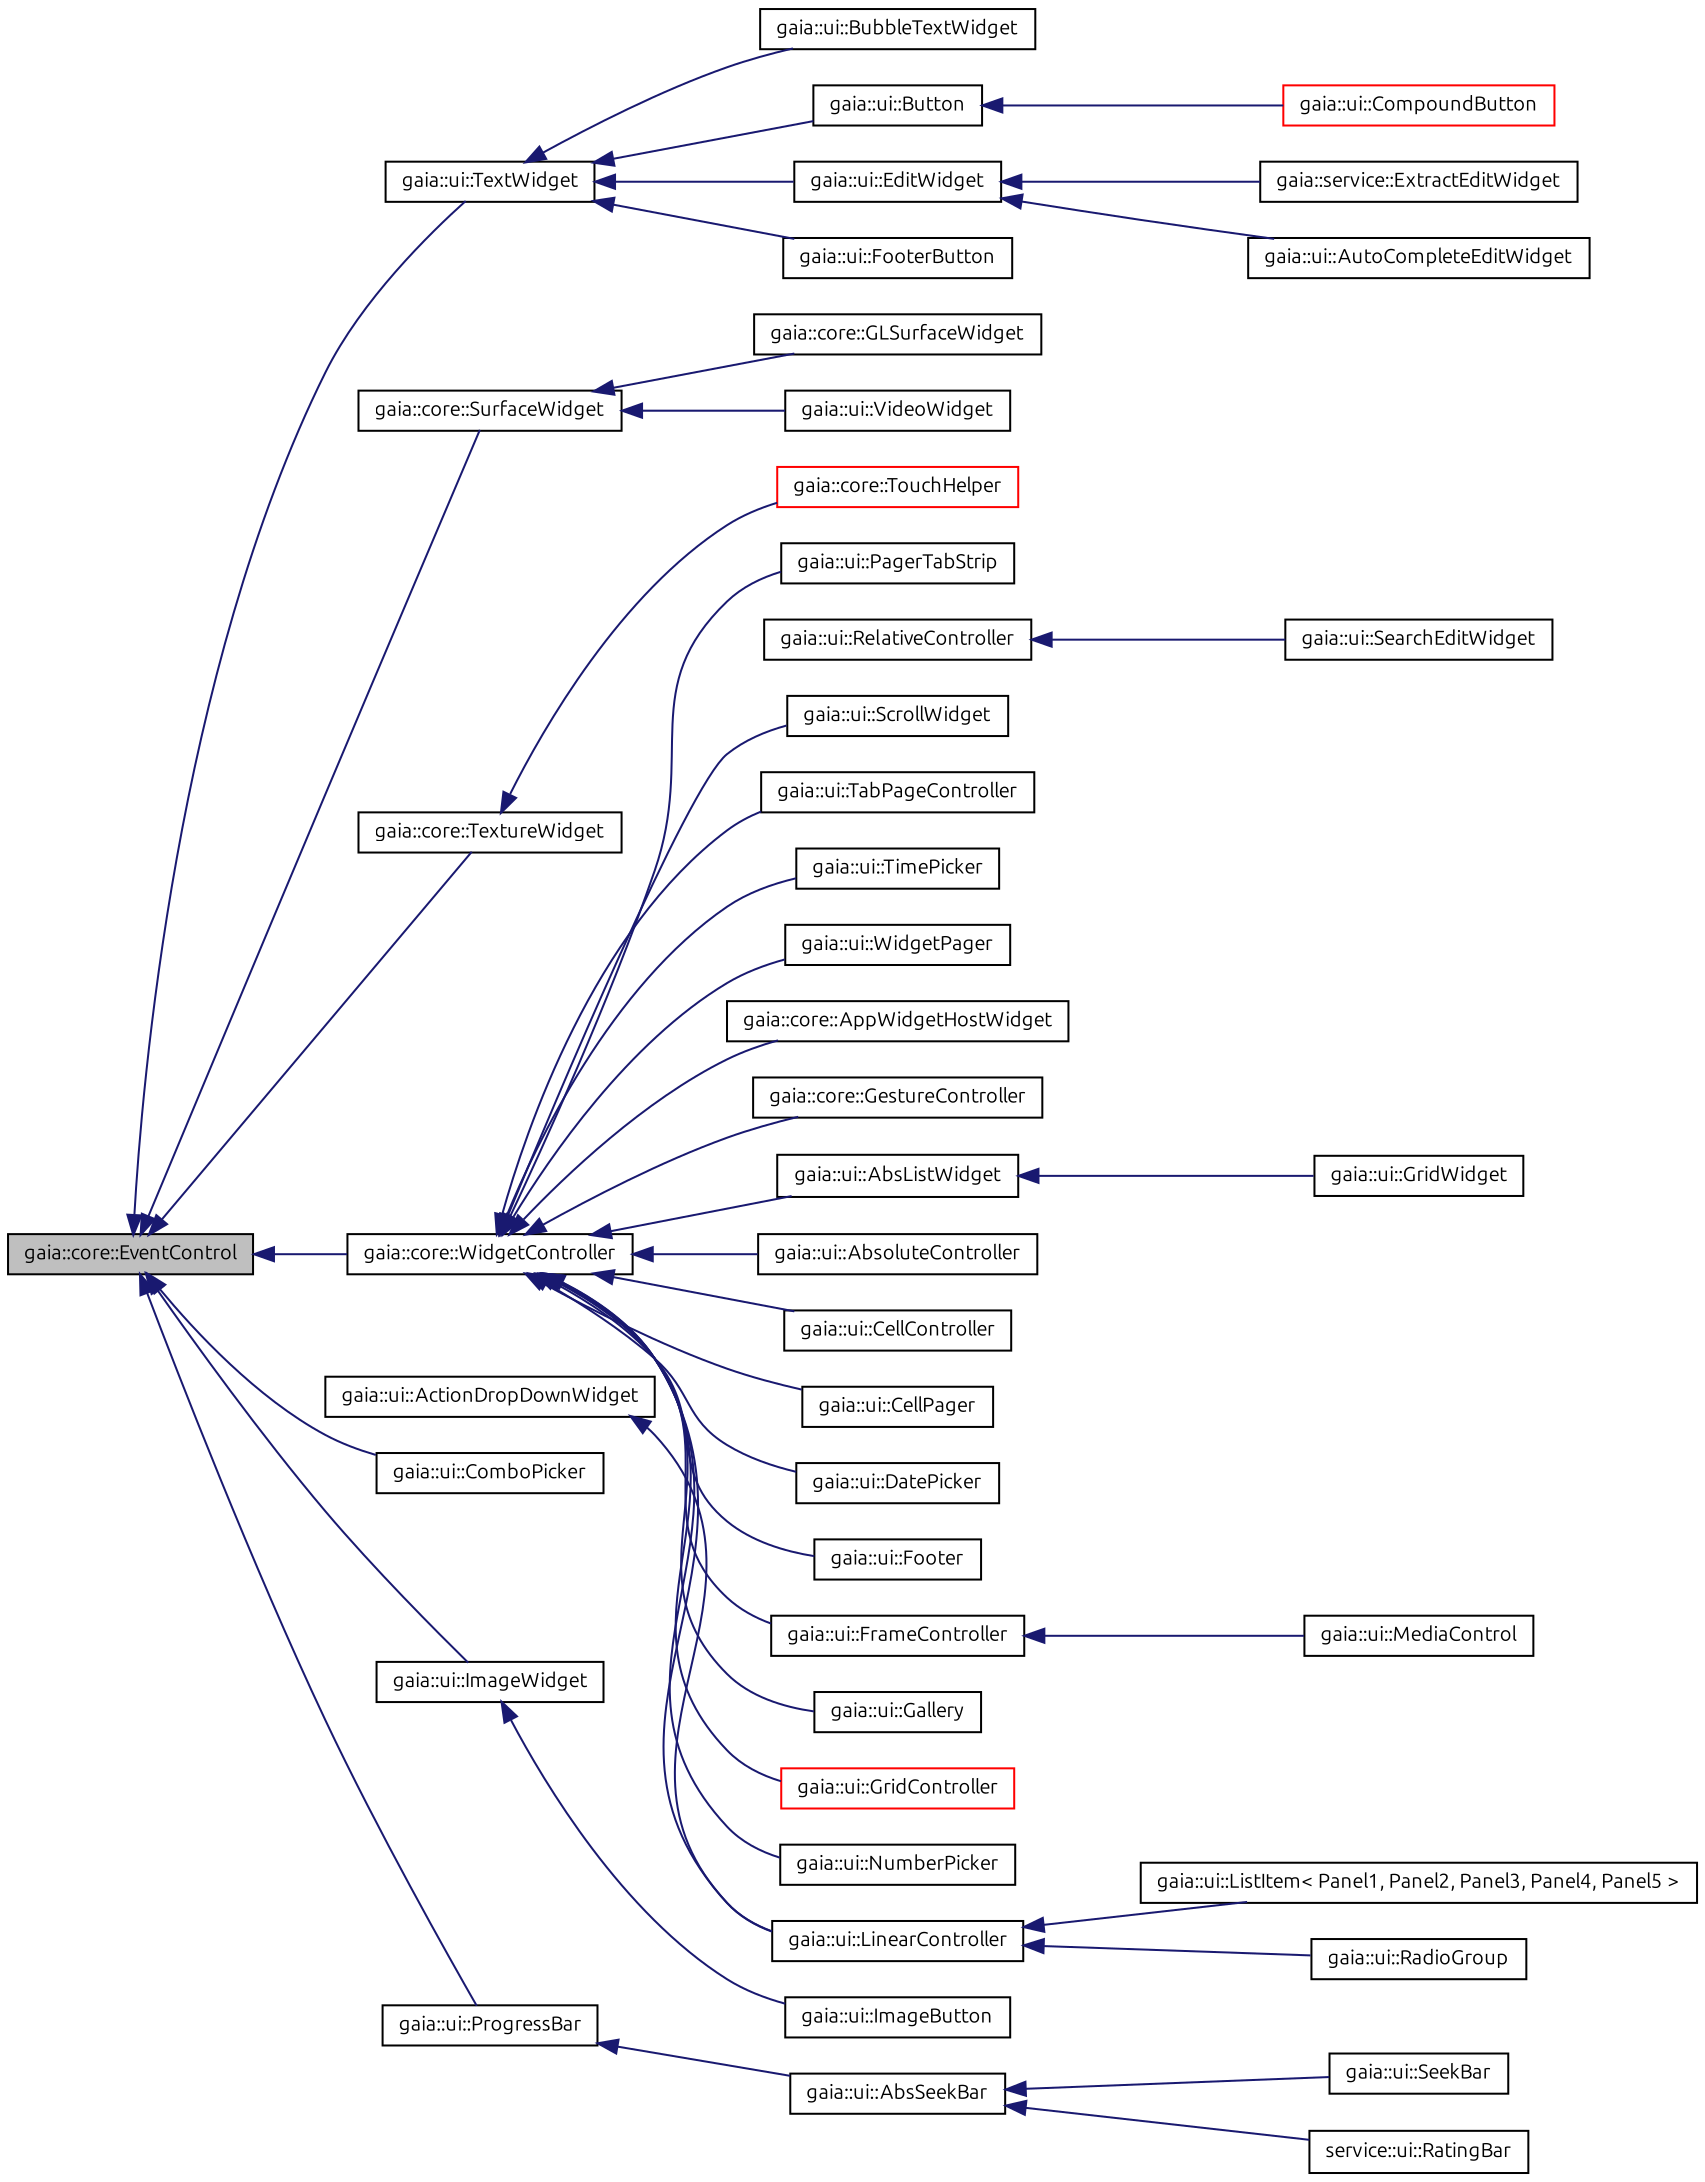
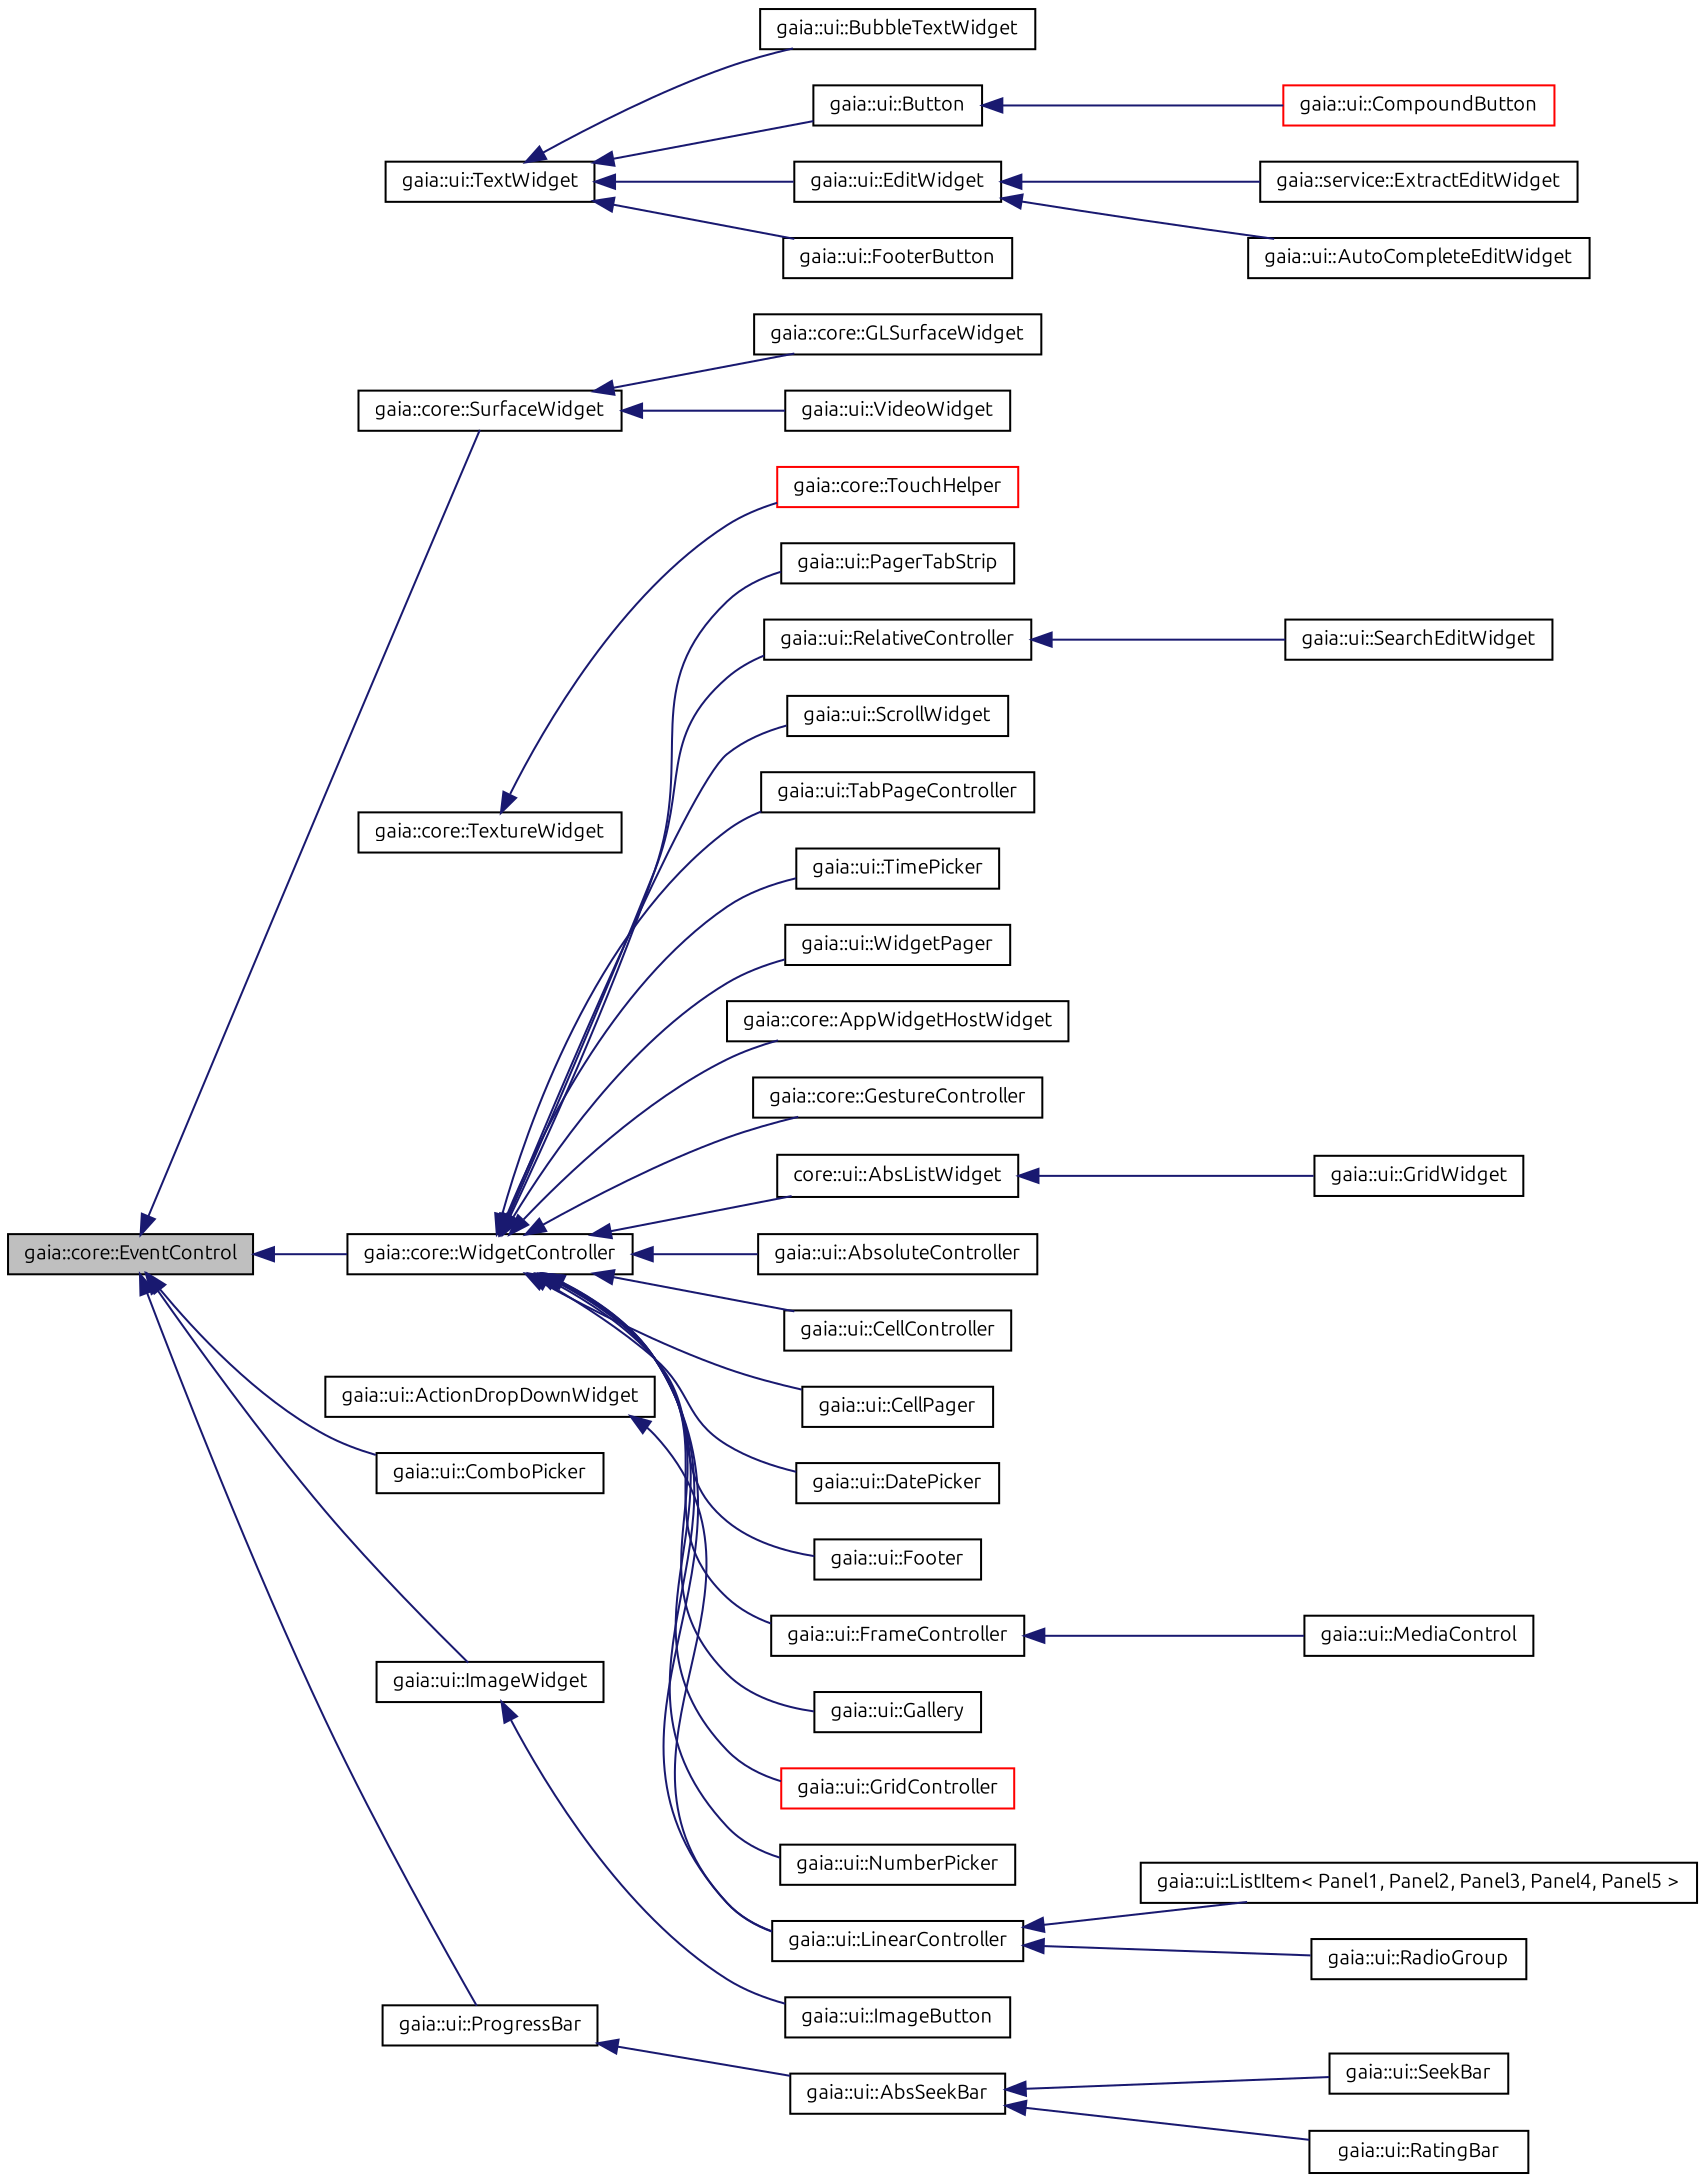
  digraph {
    fontname=Ubuntu
    rankdir=LR
    node [color=black fillcolor=white fontname=Ubuntu fontsize=10 shape=record style=filled]
    edge [color=midnightblue dir=back fontname=Ubuntu fontsize=10 labelfontname=Helvetica labelfontsize=10 style=solid]
    n1 [fillcolor=grey75 fontcolor=black height=0.2 label="gaia::core::EventControl" width=0.4]
    n2 [height=0.2 label="gaia::core::SurfaceWidget" width=0.4]
    n3 [height=0.2 label="gaia::core::TextureWidget" width=0.4]
    n4 [height=0.2 label="gaia::core::WidgetController" width=0.4]
    n5 [height=0.2 label="gaia::ui::ComboPicker" width=0.4]
    n6 [height=0.2 label="gaia::ui::ImageWidget" width=0.4]
    n7 [height=0.2 label="gaia::ui::ProgressBar" width=0.4]
    n8 [height=0.2 label="gaia::ui::TextWidget" width=0.4]
    n9 [height=0.2 label="gaia::core::GLSurfaceWidget" width=0.4]
    n10 [height=0.2 label="gaia::ui::VideoWidget" width=0.4]
    n11 [color=red height=0.2 label="gaia::core::TouchHelper" width=0.4]
    n12 [height=0.2 label="gaia::core::AppWidgetHostWidget" width=0.4]
    n13 [height=0.2 label="gaia::core::GestureController" width=0.4]
-   n14 [height=0.2 label="gaia::ui::AbsListWidget" width=0.4]
+   n14 [height=0.2 label="core::ui::AbsListWidget" width=0.4]
    n15 [height=0.2 label="gaia::ui::AbsoluteController" width=0.4]
    n16 [height=0.2 label="gaia::ui::CellController" width=0.4]
    n17 [height=0.2 label="gaia::ui::CellPager" width=0.4]
    n18 [height=0.2 label="gaia::ui::DatePicker" width=0.4]
    n19 [height=0.2 label="gaia::ui::Footer" width=0.4]
    n20 [height=0.2 label="gaia::ui::FrameController" width=0.4]
    n21 [height=0.2 label="gaia::ui::Gallery" width=0.4]
    n22 [color=red height=0.2 label="gaia::ui::GridController" width=0.4]
    n23 [height=0.2 label="gaia::ui::LinearController" width=0.4]
    n24 [height=0.2 label="gaia::ui::NumberPicker" width=0.4]
    n25 [height=0.2 label="gaia::ui::PagerTabStrip" width=0.4]
    n26 [height=0.2 label="gaia::ui::RelativeController" width=0.4]
    n27 [height=0.2 label="gaia::ui::ScrollWidget" width=0.4]
    n28 [height=0.2 label="gaia::ui::TabPageController" width=0.4]
    n29 [height=0.2 label="gaia::ui::TimePicker" width=0.4]
    n30 [height=0.2 label="gaia::ui::WidgetPager" width=0.4]
    n31 [height=0.2 label="gaia::ui::ImageButton" width=0.4]
    n32 [height=0.2 label="gaia::ui::AbsSeekBar" width=0.4]
    n33 [height=0.2 label="gaia::ui::BubbleTextWidget" width=0.4]
    n34 [height=0.2 label="gaia::ui::Button" width=0.4]
    n35 [height=0.2 label="gaia::ui::EditWidget" width=0.4]
    n36 [height=0.2 label="gaia::ui::FooterButton" width=0.4]
    n37 [height=0.2 label="gaia::ui::GridWidget" width=0.4]
    n38 [height=0.2 label="gaia::ui::MediaControl" width=0.4]
    n39 [height=0.2 label="gaia::ui::ListItem\< Panel1, Panel2, Panel3, Panel4, Panel5 \>" width=0.4]
    n40 [height=0.2 label="gaia::ui::RadioGroup" width=0.4]
    n41 [height=0.2 label="gaia::ui::SearchEditWidget" width=0.4]
    n42 [height=0.2 label="gaia::ui::ActionDropDownWidget" width=0.4]
-   n43 [height=0.2 label="service::ui::RatingBar" width=0.4]
+   n43 [height=0.2 label="gaia::ui::RatingBar" width=0.4]
    n44 [height=0.2 label="gaia::ui::SeekBar" width=0.4]
    n45 [color=red height=0.2 label="gaia::ui::CompoundButton" width=0.4]
    n46 [height=0.2 label="gaia::service::ExtractEditWidget" width=0.4]
    n47 [height=0.2 label="gaia::ui::AutoCompleteEditWidget" width=0.4]
    n1 -> n2
-   n1 -> n3
    n1 -> n4
    n1 -> n5
    n1 -> n6
    n1 -> n7
-   n1 -> n8
    n2 -> n9
    n2 -> n10
    n3 -> n11
    n4 -> n12
    n4 -> n13
    n4 -> n14
    n4 -> n15
    n4 -> n16
    n4 -> n17
    n4 -> n18
    n4 -> n19
    n4 -> n20
    n4 -> n21
    n4 -> n22
    n4 -> n23
    n4 -> n24
    n4 -> n25
+   n4 -> n26
    n4 -> n27
    n4 -> n28
    n4 -> n29
    n4 -> n30
    n6 -> n31
    n7 -> n32
    n8 -> n33
    n8 -> n34
    n8 -> n35
    n8 -> n36
    n14 -> n37
    n20 -> n38
    n23 -> n39
    n23 -> n40
    n26 -> n41
    n32 -> n43
    n32 -> n44
    n34 -> n45
    n35 -> n46
    n35 -> n47
    n42 -> n23
  }
